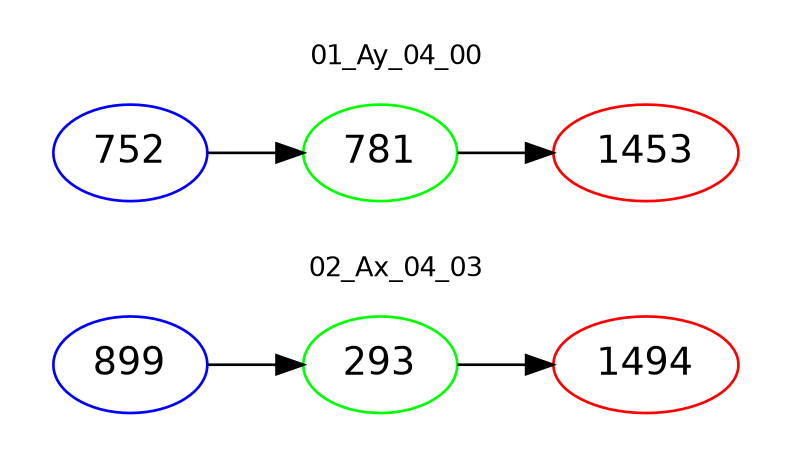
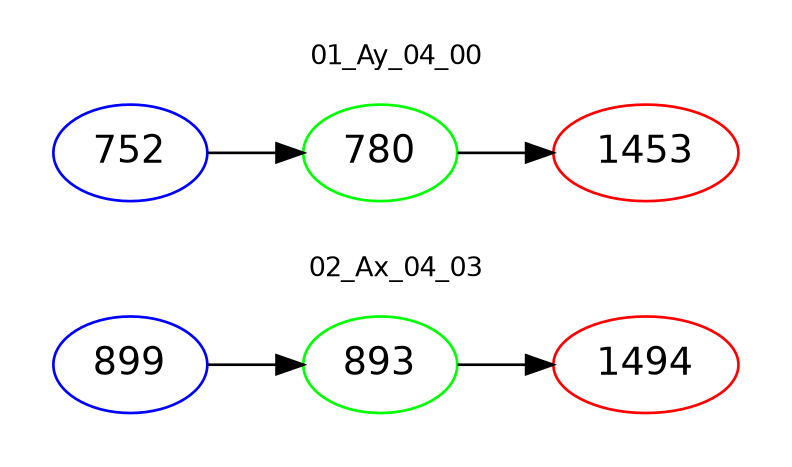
  digraph {
    fontname="DejaVu Sans"
    rankdir=LR
    node [color=blue fontname="DejaVu Sans"]
    edge [color=black fontname="DejaVu Sans"]
    n1 [label=899]
-   n2 [color=green label=293]
+   n2 [color=green label=893]
    n3 [color=red label=1494]
    n4 [label=752]
-   n5 [color=green label=781]
+   n5 [color=green label=780]
    n6 [color=red label=1453]
    subgraph cluster_1 {
      color=white
      fontsize=10
      label="02_Ax_04_03"
      n1
      n2
      n3
    }
    subgraph cluster_2 {
      color=white
      fontsize=10
      label="01_Ay_04_00"
      n4
      n5
      n6
    }
    n1 -> n2
    n2 -> n3
    n4 -> n5
    n5 -> n6
  }
